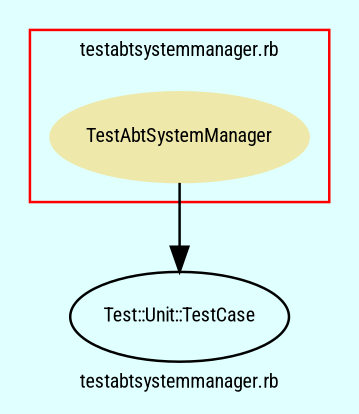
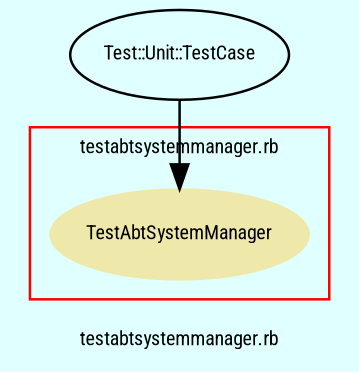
  digraph {
    bgcolor=lightcyan1
    compound=true
    fontname="Roboto Condensed"
    fontsize=8
    label="testabtsystemmanager.rb"
    node [fontname="Roboto Condensed" fontsize=8]
    n1 [color=palegoldenrod fontcolor=black label=TestAbtSystemManager shape=ellipse style=filled]
    n2 [color=black label="Test::Unit::TestCase"]
    subgraph cluster_1 {
      color=red
      n1
    }
-   n1 -> n2 [fontname="Roboto Condensed"]
+   n2 -> n1 [fontname="Roboto Condensed"]
  }
